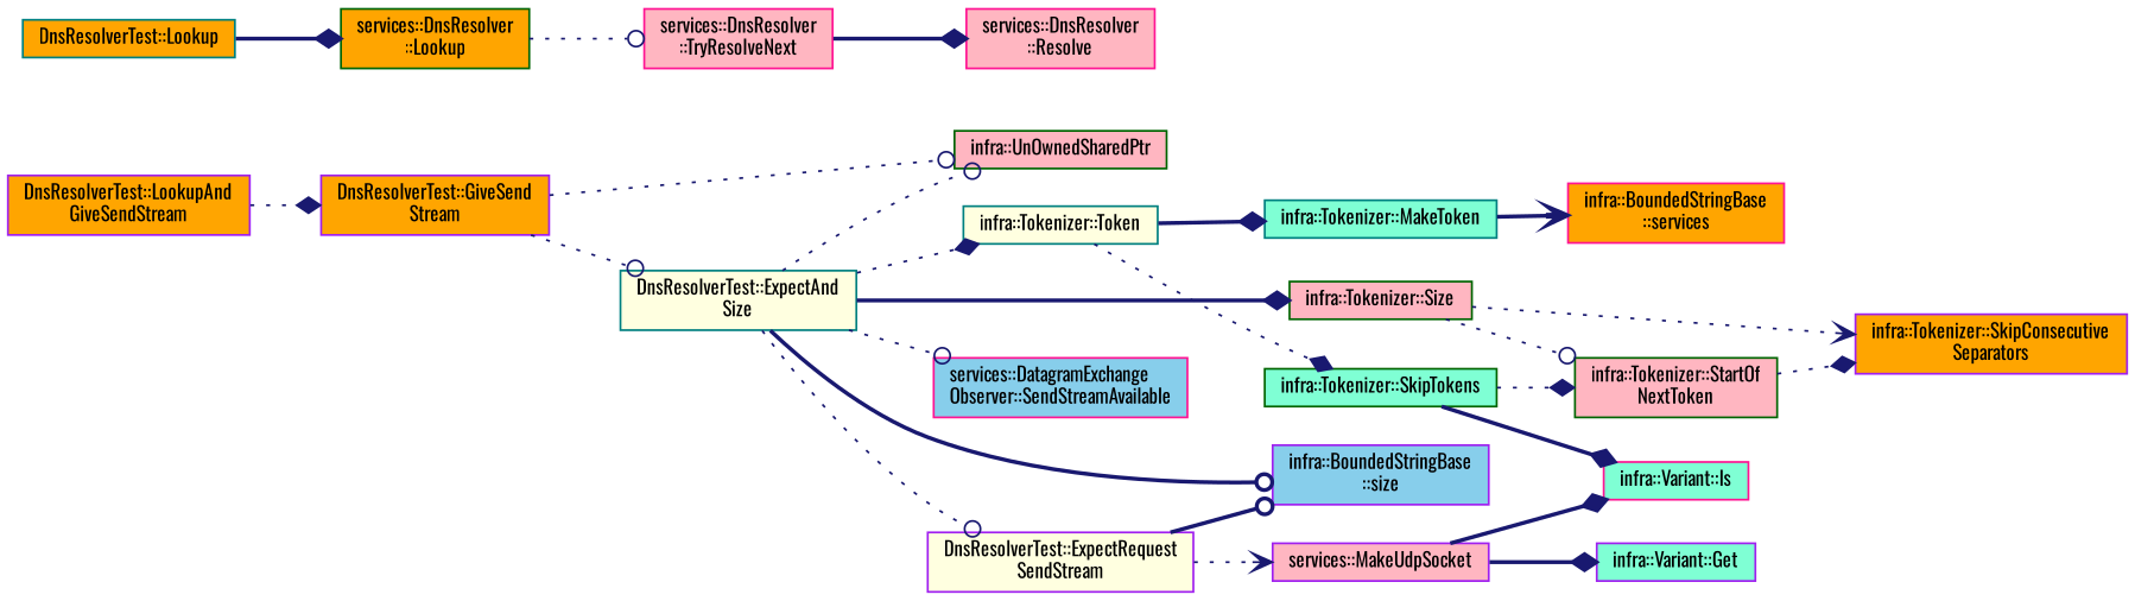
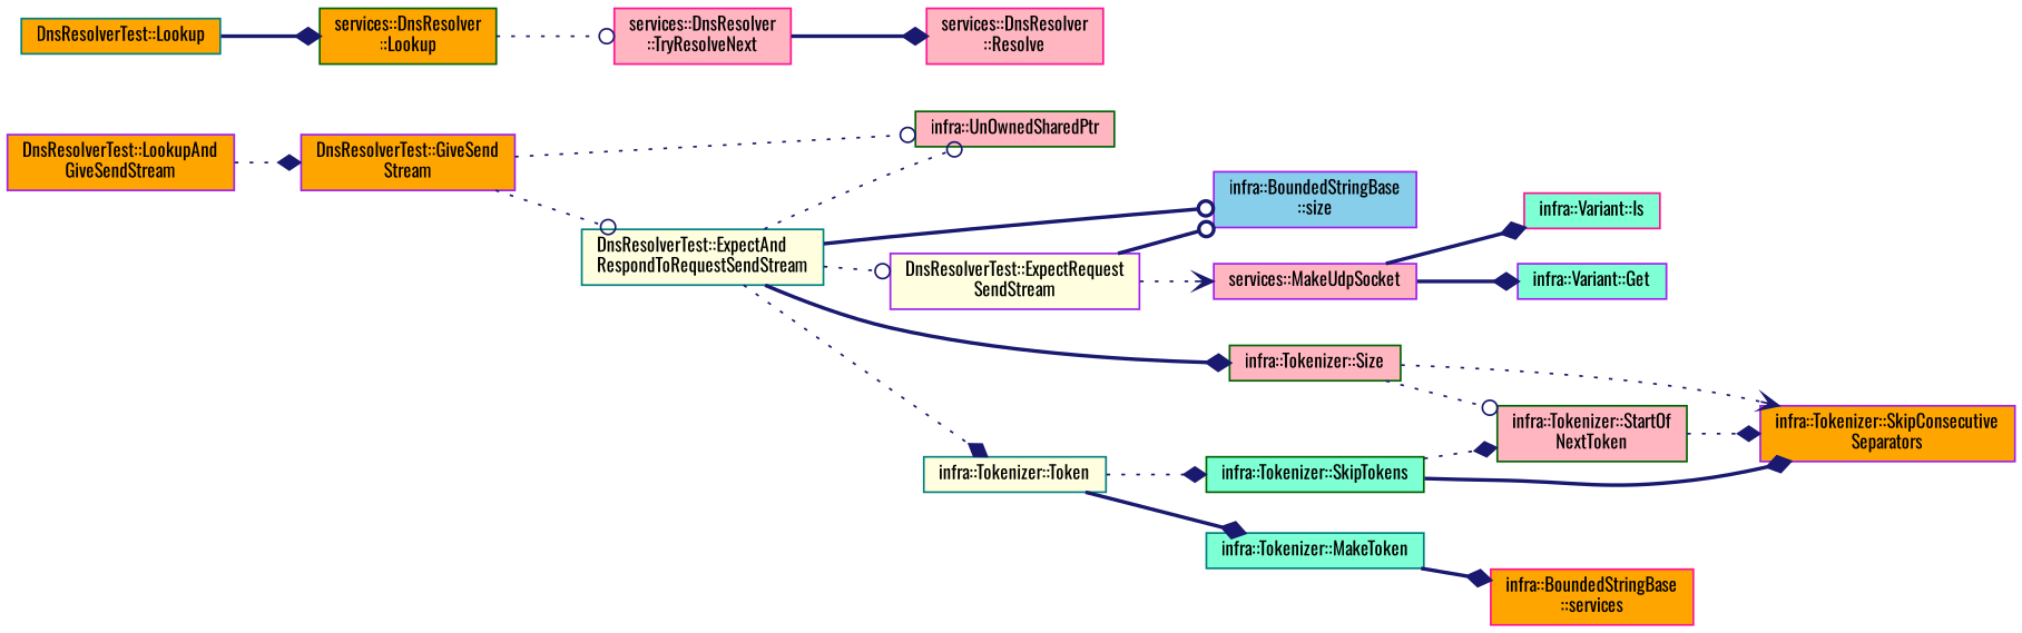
  digraph {
    fontname=Oswald
    rankdir=LR
    node [color=purple fillcolor=orange fontname=Oswald fontsize=10 shape=record style=filled]
    edge [arrowhead=diamond color=midnightblue fontname=Oswald fontsize=10 labelfontname=Helvetica labelfontsize=10 style=dotted]
    n1 [fontcolor=black height=0.2 label="DnsResolverTest::LookupAnd\lGiveSendStream" width=0.4]
    n2 [height=0.2 label="DnsResolverTest::GiveSend\lStream" width=0.4]
-   n3 [color=teal fillcolor=lightyellow height=0.2 label="DnsResolverTest::ExpectAnd\lSize" width=0.4]
+   n3 [color=teal fillcolor=lightyellow height=0.2 label="DnsResolverTest::ExpectAnd\lRespondToRequestSendStream" width=0.4]
    n4 [color=darkgreen fillcolor=lightpink height=0.2 label="infra::UnOwnedSharedPtr" width=0.4]
    n5 [color=teal height=0.2 label="DnsResolverTest::Lookup" width=0.4]
    n6 [color=darkgreen height=0.2 label="services::DnsResolver\l::Lookup" width=0.4]
    n7 [fillcolor=lightyellow height=0.2 label="DnsResolverTest::ExpectRequest\lSendStream" width=0.4]
    n8 [fillcolor=skyblue height=0.2 label="infra::BoundedStringBase\l::size" width=0.4]
-   n9 [color=deeppink fillcolor=skyblue height=0.2 label="services::DatagramExchange\lObserver::SendStreamAvailable" width=0.4]
    n10 [color=darkgreen fillcolor=lightpink height=0.2 label="infra::Tokenizer::Size" width=0.4]
    n11 [color=teal fillcolor=lightyellow height=0.2 label="infra::Tokenizer::Token" width=0.4]
    n12 [fillcolor=lightpink height=0.2 label="services::MakeUdpSocket" width=0.4]
    n13 [height=0.2 label="infra::Tokenizer::SkipConsecutive\lSeparators" width=0.4]
    n14 [color=darkgreen fillcolor=lightpink height=0.2 label="infra::Tokenizer::StartOf\lNextToken" width=0.4]
    n15 [color=darkgreen fillcolor=aquamarine height=0.2 label="infra::Tokenizer::SkipTokens" width=0.4]
    n16 [color=teal fillcolor=aquamarine height=0.2 label="infra::Tokenizer::MakeToken" width=0.4]
    n17 [color=deeppink fillcolor=aquamarine height=0.2 label="infra::Variant::Is" width=0.4]
    n18 [fillcolor=aquamarine height=0.2 label="infra::Variant::Get" width=0.4]
    n19 [color=deeppink height=0.2 label="infra::BoundedStringBase\l::services" width=0.4]
    n20 [color=deeppink fillcolor=lightpink height=0.2 label="services::DnsResolver\l::TryResolveNext" width=0.4]
    n21 [color=deeppink fillcolor=lightpink height=0.2 label="services::DnsResolver\l::Resolve" width=0.4]
    n1 -> n2
    n2 -> n3 [arrowhead=odot]
    n2 -> n4 [arrowhead=odot]
    n3 -> n4 [arrowhead=odot]
    n3 -> n7 [arrowhead=odot]
    n3 -> n8 [arrowhead=odot style=bold]
-   n3 -> n9 [arrowhead=odot]
    n3 -> n10 [style=bold]
    n3 -> n11
    n5 -> n6 [style=bold]
    n6 -> n20 [arrowhead=odot]
    n7 -> n8 [arrowhead=odot style=bold]
    n7 -> n12 [arrowhead=vee]
    n10 -> n13 [arrowhead=vee]
    n10 -> n14 [arrowhead=odot]
    n11 -> n15
    n11 -> n16 [style=bold]
    n12 -> n17 [style=bold]
    n12 -> n18 [style=bold]
    n14 -> n13
-   n15 -> n17 [style=bold]
+   n15 -> n13 [style=bold]
    n15 -> n14
-   n16 -> n19 [arrowhead=vee style=bold]
+   n16 -> n19 [style=bold]
    n20 -> n21 [style=bold]
  }
